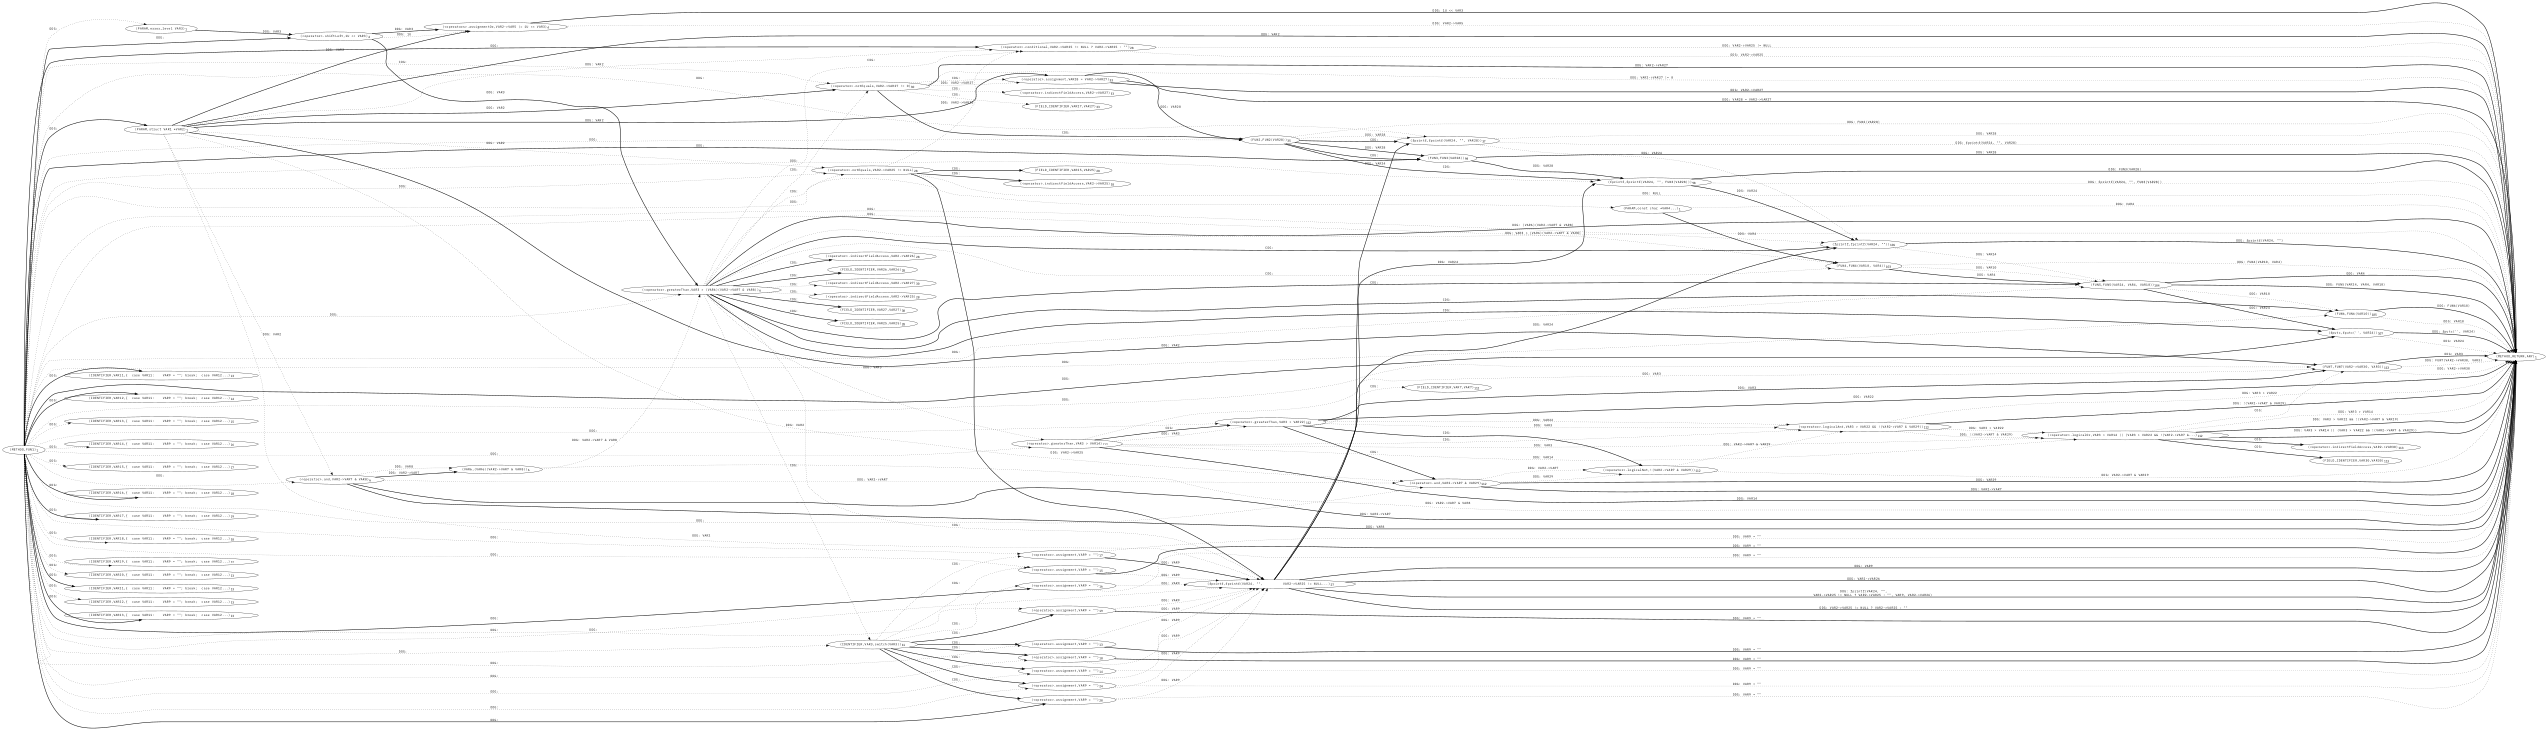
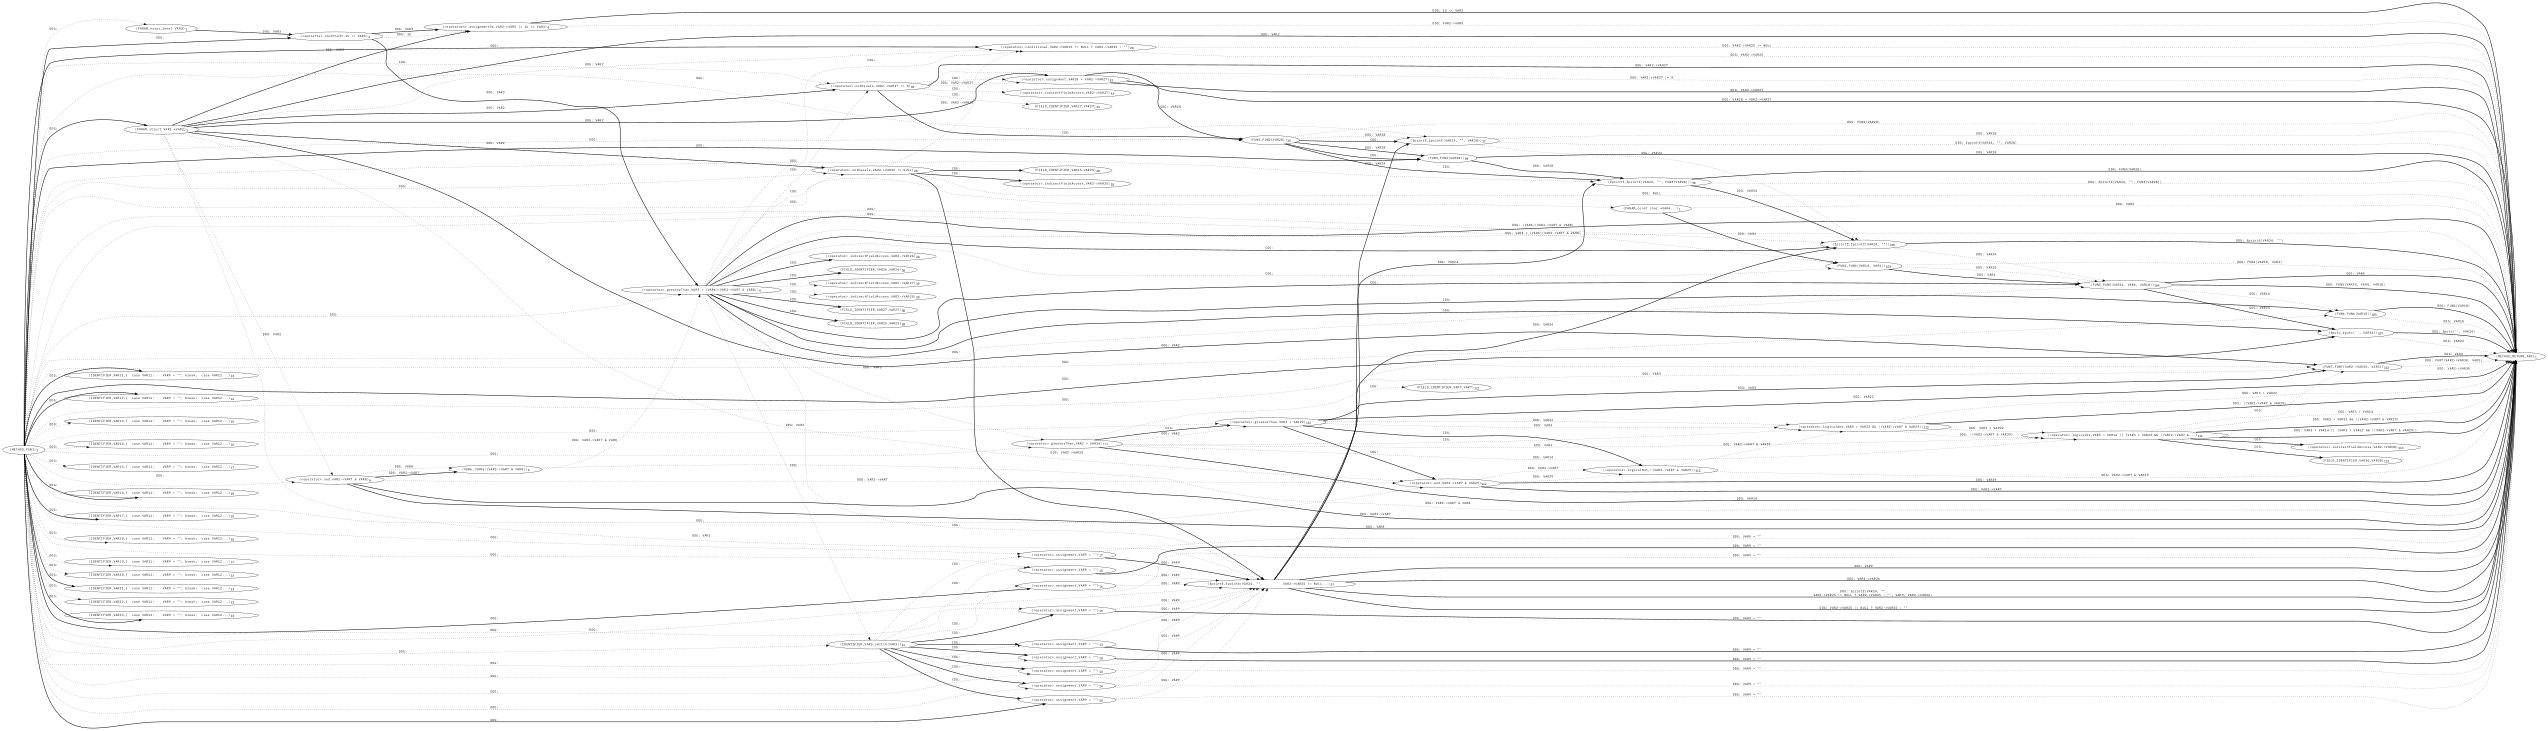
  digraph {
    fontname="IBM Plex Mono"
    rankdir=LR
    node [fontname="IBM Plex Mono"]
    edge [fontname="IBM Plex Mono" style=dotted]
    n1 [label=<(METHOD,FUN1)<SUB>1</SUB>>]
    n2 [label=<(PARAM,struct VAR1 *VAR2)<SUB>1</SUB>>]
    n3 [label=<(PARAM,error_level VAR3)<SUB>1</SUB>>]
    n4 [label=<(PARAM,const char *VAR4...)<SUB>1</SUB>>]
    n5 [label=<(&lt;operator&gt;.greaterThan,VAR3 &gt; (VAR6)(VAR2-&gt;VAR7 &amp; VAR8))<SUB>6</SUB>>]
    n6 [label=<(&lt;operator&gt;.shiftLeft,1U &lt;&lt; VAR3)<SUB>4</SUB>>]
    n7 [label=<(fprintf,fprintf(VAR24, &quot;&quot;,          VAR2-&gt;VAR25 != NULL...)<SUB>27</SUB>>]
    n8 [label=<(fprintf,fprintf(VAR24, &quot;&quot;))<SUB>101</SUB>>]
    n9 [label=<(FUN4,FUN4(VAR10, VAR4))<SUB>103</SUB>>]
    n10 [label=<(FUN5,FUN5(VAR24, VAR4, VAR10))<SUB>104</SUB>>]
    n11 [label=<(FUN6,FUN6(VAR10))<SUB>105</SUB>>]
    n12 [label=<(fputc,fputc('', VAR24))<SUB>107</SUB>>]
    n13 [label=<(FUN7,FUN7(VAR2-&gt;VAR30, VAR3))<SUB>113</SUB>>]
    n14 [label=<(IDENTIFIER,VAR3,switch(VAR3))<SUB>11</SUB>>]
    n15 [label=<(&lt;operator&gt;.notEquals,VAR2-&gt;VAR27 != 0)<SUB>30</SUB>>]
    n16 [label=<(&lt;operator&gt;.greaterThan,VAR3 &gt; VAR14)<SUB>112</SUB>>]
    n17 [label=<(&lt;operator&gt;.and,VAR2-&gt;VAR7 &amp; VAR8)<SUB>6</SUB>>]
    n18 [label=<(IDENTIFIER,VAR11,{  case VAR11:    VAR9 = &quot;&quot;; break;  case VAR12...)<SUB>13</SUB>>]
    n19 [label=<(&lt;operator&gt;.assignment,VAR9 = &quot;&quot;)<SUB>13</SUB>>]
    n20 [label=<(IDENTIFIER,VAR12,{  case VAR11:    VAR9 = &quot;&quot;; break;  case VAR12...)<SUB>14</SUB>>]
    n21 [label=<(&lt;operator&gt;.assignment,VAR9 = &quot;&quot;)<SUB>14</SUB>>]
    n22 [label=<(IDENTIFIER,VAR13,{  case VAR11:    VAR9 = &quot;&quot;; break;  case VAR12...)<SUB>15</SUB>>]
    n23 [label=<(&lt;operator&gt;.assignment,VAR9 = &quot;&quot;)<SUB>15</SUB>>]
    n24 [label=<(IDENTIFIER,VAR14,{  case VAR11:    VAR9 = &quot;&quot;; break;  case VAR12...)<SUB>16</SUB>>]
    n25 [label=<(&lt;operator&gt;.assignment,VAR9 = &quot;&quot;)<SUB>16</SUB>>]
    n26 [label=<(IDENTIFIER,VAR15,{  case VAR11:    VAR9 = &quot;&quot;; break;  case VAR12...)<SUB>17</SUB>>]
    n27 [label=<(&lt;operator&gt;.assignment,VAR9 = &quot;&quot;)<SUB>17</SUB>>]
    n28 [label=<(IDENTIFIER,VAR16,{  case VAR11:    VAR9 = &quot;&quot;; break;  case VAR12...)<SUB>18</SUB>>]
    n29 [label=<(&lt;operator&gt;.assignment,VAR9 = &quot;&quot;)<SUB>18</SUB>>]
    n30 [label=<(IDENTIFIER,VAR17,{  case VAR11:    VAR9 = &quot;&quot;; break;  case VAR12...)<SUB>19</SUB>>]
    n31 [label=<(&lt;operator&gt;.assignment,VAR9 = &quot;&quot;)<SUB>19</SUB>>]
    n32 [label=<(IDENTIFIER,VAR18,{  case VAR11:    VAR9 = &quot;&quot;; break;  case VAR12...)<SUB>20</SUB>>]
    n33 [label=<(&lt;operator&gt;.assignment,VAR9 = &quot;&quot;)<SUB>20</SUB>>]
    n34 [label=<(IDENTIFIER,VAR19,{  case VAR11:    VAR9 = &quot;&quot;; break;  case VAR12...)<SUB>22</SUB>>]
    n35 [label=<(IDENTIFIER,VAR20,{  case VAR11:    VAR9 = &quot;&quot;; break;  case VAR12...)<SUB>23</SUB>>]
    n36 [label=<(IDENTIFIER,VAR21,{  case VAR11:    VAR9 = &quot;&quot;; break;  case VAR12...)<SUB>23</SUB>>]
    n37 [label=<(IDENTIFIER,VAR22,{  case VAR11:    VAR9 = &quot;&quot;; break;  case VAR12...)<SUB>23</SUB>>]
    n38 [label=<(IDENTIFIER,VAR23,{  case VAR11:    VAR9 = &quot;&quot;; break;  case VAR12...)<SUB>23</SUB>>]
    n39 [label=<(&lt;operator&gt;.assignment,VAR9 = &quot;&quot;)<SUB>24</SUB>>]
    n40 [label=<(&lt;operator&gt;.conditional,VAR2-&gt;VAR25 != NULL ? VAR2-&gt;VAR25 : &quot;&quot;)<SUB>28</SUB>>]
    n41 [label=<(&lt;operator&gt;.greaterThan,VAR3 &gt; VAR22)<SUB>112</SUB>>]
    n42 [label=<(&lt;operator&gt;.notEquals,VAR2-&gt;VAR25 != NULL)<SUB>28</SUB>>]
    n43 [label=<(FUN2,FUN2(VAR28))<SUB>35</SUB>>]
    n44 [label=<(&lt;operator&gt;.and,VAR2-&gt;VAR7 &amp; VAR29)<SUB>112</SUB>>]
    n45 [label=<(fprintf,fprintf(VAR24, &quot;&quot;, VAR28))<SUB>37</SUB>>]
    n46 [label=<(fprintf,fprintf(VAR24, &quot;&quot;, FUN3(VAR28)))<SUB>98</SUB>>]
    n47 [label=<(FUN3,FUN3(VAR28))<SUB>98</SUB>>]
    n48 [label=<(METHOD_RETURN,ANY)<SUB>1</SUB>>]
    n49 [label=<(&lt;operators&gt;.assignmentOr,VAR2-&gt;VAR5 |= 1U &lt;&lt; VAR3)<SUB>4</SUB>>]
    n50 [label=<(&lt;operator&gt;.assignment,VAR28 = VAR2-&gt;VAR27)<SUB>33</SUB>>]
    n51 [label=<(&lt;operator&gt;.indirectFieldAccess,VAR2-&gt;VAR26)<SUB>28</SUB>>]
    n52 [label=<(FIELD_IDENTIFIER,VAR26,VAR26)<SUB>28</SUB>>]
    n53 [label=<(&lt;operator&gt;.indirectFieldAccess,VAR2-&gt;VAR27)<SUB>30</SUB>>]
    n54 [label=<(&lt;operator&gt;.indirectFieldAccess,VAR2-&gt;VAR25)<SUB>28</SUB>>]
    n55 [label=<(FIELD_IDENTIFIER,VAR27,VAR27)<SUB>30</SUB>>]
    n56 [label=<(FIELD_IDENTIFIER,VAR25,VAR25)<SUB>28</SUB>>]
    n57 [label=<(&lt;operator&gt;.indirectFieldAccess,VAR2-&gt;VAR27)<SUB>33</SUB>>]
    n58 [label=<(FIELD_IDENTIFIER,VAR27,VAR27)<SUB>33</SUB>>]
    n59 [label=<(&lt;operator&gt;.logicalOr,VAR3 &gt; VAR14 || (VAR3 &gt; VAR22 &amp;&amp; !(VAR2-&gt;VAR7 &amp;...)<SUB>112</SUB>>]
    n60 [label=<(&lt;operator&gt;.logicalAnd,VAR3 &gt; VAR22 &amp;&amp; !(VAR2-&gt;VAR7 &amp; VAR29))<SUB>112</SUB>>]
    n61 [label=<(VAR6,(VAR6)(VAR2-&gt;VAR7 &amp; VAR8))<SUB>6</SUB>>]
    n62 [label=<(&lt;operator&gt;.logicalNot,!(VAR2-&gt;VAR7 &amp; VAR29))<SUB>112</SUB>>]
    n63 [label=<(FIELD_IDENTIFIER,VAR7,VAR7)<SUB>112</SUB>>]
    n64 [label=<(&lt;operator&gt;.indirectFieldAccess,VAR2-&gt;VAR25)<SUB>28</SUB>>]
    n65 [label=<(FIELD_IDENTIFIER,VAR25,VAR25)<SUB>28</SUB>>]
    n66 [label=<(&lt;operator&gt;.indirectFieldAccess,VAR2-&gt;VAR30)<SUB>113</SUB>>]
    n67 [label=<(FIELD_IDENTIFIER,VAR30,VAR30)<SUB>113</SUB>>]
    n1 -> n2 [label="DDG: " style=bold]
    n1 -> n3 [label="DDG: "]
    n1 -> n4 [label="DDG: "]
    n1 -> n5 [label="DDG: "]
    n1 -> n6 [label="DDG: " style=bold]
    n1 -> n7 [label="DDG: "]
    n1 -> n8 [label="DDG: "]
    n1 -> n9 [label="DDG: "]
    n1 -> n10 [label="DDG: "]
    n1 -> n11 [label="DDG: "]
    n1 -> n12 [label="DDG: " style=bold]
    n1 -> n13 [label="DDG: "]
    n1 -> n14 [label="DDG: "]
    n1 -> n15 [label="CDG: "]
    n1 -> n16 [label="DDG: "]
    n1 -> n17 [label="DDG: "]
    n1 -> n18 [label="DDG: " style=bold]
    n1 -> n19 [label="DDG: "]
    n1 -> n20 [label="DDG: " style=bold]
    n1 -> n21 [label="DDG: "]
    n1 -> n22 [label="DDG: "]
    n1 -> n23 [label="DDG: "]
    n1 -> n24 [label="DDG: "]
    n1 -> n25 [label="DDG: " style=bold]
    n1 -> n26 [label="DDG: "]
    n1 -> n27 [label="DDG: "]
    n1 -> n28 [label="DDG: " style=bold]
    n1 -> n29 [label="DDG: "]
    n1 -> n30 [label="DDG: " style=bold]
    n1 -> n31 [label="DDG: "]
    n1 -> n32 [label="DDG: "]
    n1 -> n33 [label="DDG: " style=bold]
    n1 -> n34 [label="DDG: "]
    n1 -> n35 [label="DDG: "]
    n1 -> n36 [label="DDG: " style=bold]
    n1 -> n37 [label="DDG: "]
    n1 -> n38 [label="DDG: " style=bold]
    n1 -> n39 [label="DDG: "]
    n1 -> n40 [label="DDG: " style=bold]
    n1 -> n41 [label="DDG: "]
    n1 -> n42 [label="DDG: "]
    n1 -> n43 [label="DDG: "]
    n1 -> n44 [label="DDG: "]
    n1 -> n45 [label="DDG: "]
    n1 -> n46 [label="DDG: "]
    n1 -> n47 [label="DDG: " style=bold]
    n2 -> n7 [label="DDG: VAR2"]
    n2 -> n13 [label="DDG: VAR2" style=bold]
    n2 -> n15 [label="DDG: VAR2" style=bold]
    n2 -> n17 [label="DDG: VAR2"]
    n2 -> n40 [label="DDG: VAR2"]
-   n2 -> n42 [label="DDG: VAR2"]
+   n2 -> n42 [label="DDG: VAR2" style=bold]
    n2 -> n44 [label="DDG: VAR2"]
    n2 -> n48 [label="DDG: VAR2" style=bold]
    n2 -> n49 [label="DDG: VAR2" style=bold]
    n2 -> n50 [label="DDG: VAR2" style=bold]
    n3 -> n6 [label="DDG: VAR3" style=bold]
    n4 -> n9 [label="DDG: VAR4" style=bold]
    n4 -> n48 [label="DDG: VAR4"]
    n5 -> n7 [label="CDG: "]
    n5 -> n8 [label="CDG: " style=bold]
    n5 -> n9 [label="CDG: "]
    n5 -> n10 [label="CDG: " style=bold]
    n5 -> n11 [label="CDG: " style=bold]
    n5 -> n12 [label="CDG: " style=bold]
    n5 -> n14 [label="CDG: "]
    n5 -> n15 [label="CDG: "]
    n5 -> n16 [label="DDG: VAR3"]
    n5 -> n40 [label="CDG: "]
    n5 -> n42 [label="CDG: "]
    n5 -> n48 [label="DDG: (VAR6)(VAR2-&gt;VAR7 &amp; VAR8)" style=bold]
    n5 -> n48 [label="DDG: VAR3 &gt; (VAR6)(VAR2-&gt;VAR7 &amp; VAR8)"]
    n5 -> n51 [label="CDG: " style=bold]
    n5 -> n52 [label="CDG: " style=bold]
    n5 -> n53 [label="CDG: "]
    n5 -> n54 [label="CDG: "]
    n5 -> n55 [label="CDG: " style=bold]
    n5 -> n56 [label="CDG: " style=bold]
    n6 -> n5 [label="DDG: VAR3" style=bold]
    n6 -> n49 [label="DDG: 1U"]
    n6 -> n49 [label="DDG: VAR3" style=bold]
    n7 -> n8 [label="DDG: VAR24" style=bold]
    n7 -> n45 [label="DDG: VAR24" style=bold]
    n7 -> n46 [label="DDG: VAR24" style=bold]
    n7 -> n48 [label="DDG: VAR2-&gt;VAR25 != NULL ? VAR2-&gt;VAR25 : &quot;&quot;" style=bold]
    n7 -> n48 [label="DDG: VAR9" style=bold]
    n7 -> n48 [label="DDG: VAR2-&gt;VAR26" style=bold]
    n7 -> n48 [label="DDG: fprintf(VAR24, &quot;&quot;,\n         VAR2-&gt;VAR25 != NULL ? VAR2-&gt;VAR25 : &quot;&quot;, VAR9, VAR2-&gt;VAR26)" style=bold]
    n8 -> n10 [label="DDG: VAR24"]
    n8 -> n48 [label="DDG: fprintf(VAR24, &quot;&quot;)" style=bold]
    n9 -> n10 [label="DDG: VAR4" style=bold]
    n9 -> n10 [label="DDG: VAR10"]
    n9 -> n48 [label="DDG: FUN4(VAR10, VAR4)"]
    n10 -> n11 [label="DDG: VAR10"]
    n10 -> n12 [label="DDG: VAR24" style=bold]
    n10 -> n48 [label="DDG: VAR4" style=bold]
    n10 -> n48 [label="DDG: FUN5(VAR24, VAR4, VAR10)" style=bold]
    n11 -> n48 [label="DDG: VAR10"]
    n11 -> n48 [label="DDG: FUN6(VAR10)" style=bold]
    n12 -> n48 [label="DDG: VAR24"]
    n12 -> n48 [label="DDG: fputc('', VAR24)" style=bold]
    n13 -> n48 [label="DDG: VAR2-&gt;VAR30"]
    n13 -> n48 [label="DDG: VAR3" style=bold]
    n13 -> n48 [label="DDG: FUN7(VAR2-&gt;VAR30, VAR3)"]
    n14 -> n19 [label="CDG: " style=bold]
    n14 -> n21 [label="CDG: " style=bold]
    n14 -> n23 [label="CDG: "]
    n14 -> n25 [label="CDG: "]
    n14 -> n27 [label="CDG: "]
    n14 -> n29 [label="CDG: " style=bold]
    n14 -> n31 [label="CDG: " style=bold]
    n14 -> n33 [label="CDG: " style=bold]
    n14 -> n39 [label="CDG: " style=bold]
    n15 -> n43 [label="CDG: " style=bold]
    n15 -> n48 [label="DDG: VAR2-&gt;VAR27" style=bold]
    n15 -> n48 [label="DDG: VAR2-&gt;VAR27 != 0"]
    n15 -> n50 [label="DDG: VAR2-&gt;VAR27"]
    n15 -> n50 [label="CDG: "]
    n15 -> n57 [label="CDG: "]
    n15 -> n58 [label="CDG: "]
    n16 -> n13 [label="DDG: VAR3"]
    n16 -> n41 [label="DDG: VAR3"]
    n16 -> n41 [label="CDG: " style=bold]
    n16 -> n48 [label="DDG: VAR14" style=bold]
    n16 -> n59 [label="DDG: VAR3"]
    n16 -> n59 [label="DDG: VAR14"]
    n16 -> n60 [label="CDG: "]
    n17 -> n44 [label="DDG: VAR2-&gt;VAR7"]
    n17 -> n48 [label="DDG: VAR2-&gt;VAR7" style=bold]
    n17 -> n48 [label="DDG: VAR8" style=bold]
    n17 -> n61 [label="DDG: VAR2-&gt;VAR7" style=bold]
    n17 -> n61 [label="DDG: VAR8"]
    n19 -> n7 [label="DDG: VAR9"]
    n19 -> n48 [label="DDG: VAR9 = &quot;&quot;" style=bold]
    n21 -> n7 [label="DDG: VAR9"]
    n21 -> n48 [label="DDG: VAR9 = &quot;&quot;"]
    n23 -> n7 [label="DDG: VAR9"]
    n23 -> n48 [label="DDG: VAR9 = &quot;&quot;" style=bold]
    n25 -> n7 [label="DDG: VAR9"]
    n25 -> n48 [label="DDG: VAR9 = &quot;&quot;"]
    n27 -> n7 [label="DDG: VAR9" style=bold]
    n27 -> n48 [label="DDG: VAR9 = &quot;&quot;"]
    n29 -> n7 [label="DDG: VAR9"]
    n29 -> n48 [label="DDG: VAR9 = &quot;&quot;" style=bold]
    n31 -> n7 [label="DDG: VAR9"]
    n31 -> n48 [label="DDG: VAR9 = &quot;&quot;" style=bold]
    n33 -> n7 [label="DDG: VAR9"]
    n33 -> n48 [label="DDG: VAR9 = &quot;&quot;"]
    n39 -> n7 [label="DDG: VAR9"]
    n39 -> n48 [label="DDG: VAR9 = &quot;&quot;"]
    n40 -> n48 [label="DDG: VAR2-&gt;VAR25 != NULL"]
    n40 -> n48 [label="DDG: VAR2-&gt;VAR25"]
    n41 -> n13 [label="DDG: VAR3" style=bold]
    n41 -> n44 [label="CDG: " style=bold]
    n41 -> n48 [label="DDG: VAR22" style=bold]
    n41 -> n60 [label="DDG: VAR3"]
    n41 -> n60 [label="DDG: VAR22"]
    n41 -> n62 [label="CDG: " style=bold]
    n41 -> n63 [label="CDG: "]
    n42 -> n7 [label="DDG: VAR2-&gt;VAR25" style=bold]
    n42 -> n40 [label="DDG: VAR2-&gt;VAR25"]
    n42 -> n48 [label="DDG: NULL"]
    n42 -> n64 [label="CDG: " style=bold]
    n42 -> n65 [label="CDG: " style=bold]
    n43 -> n45 [label="DDG: VAR28"]
    n43 -> n45 [label="CDG: " style=bold]
    n43 -> n46 [label="CDG: " style=bold]
    n43 -> n47 [label="DDG: VAR28" style=bold]
    n43 -> n47 [label="CDG: " style=bold]
    n43 -> n48 [label="DDG: FUN2(VAR28)"]
    n44 -> n48 [label="DDG: VAR2-&gt;VAR7" style=bold]
    n44 -> n48 [label="DDG: VAR29" style=bold]
    n44 -> n62 [label="DDG: VAR2-&gt;VAR7"]
    n44 -> n62 [label="DDG: VAR29"]
    n45 -> n8 [label="DDG: VAR24"]
    n45 -> n48 [label="DDG: VAR28"]
    n45 -> n48 [label="DDG: fprintf(VAR24, &quot;&quot;, VAR28)"]
    n46 -> n8 [label="DDG: VAR24" style=bold]
    n46 -> n48 [label="DDG: FUN3(VAR28)" style=bold]
    n46 -> n48 [label="DDG: fprintf(VAR24, &quot;&quot;, FUN3(VAR28))"]
    n47 -> n46 [label="DDG: VAR28" style=bold]
    n47 -> n48 [label="DDG: VAR28" style=bold]
    n49 -> n48 [label="DDG: VAR2-&gt;VAR5"]
    n49 -> n48 [label="DDG: 1U &lt;&lt; VAR3" style=bold]
    n50 -> n43 [label="DDG: VAR28" style=bold]
    n50 -> n48 [label="DDG: VAR2-&gt;VAR27" style=bold]
    n50 -> n48 [label="DDG: VAR28 = VAR2-&gt;VAR27" style=bold]
    n59 -> n13 [label="CDG: "]
    n59 -> n48 [label="DDG: VAR3 &gt; VAR14"]
    n59 -> n48 [label="DDG: VAR3 &gt; VAR22 &amp;&amp; !(VAR2-&gt;VAR7 &amp; VAR29)" style=bold]
    n59 -> n48 [label="DDG: VAR3 &gt; VAR14 || (VAR3 &gt; VAR22 &amp;&amp; !(VAR2-&gt;VAR7 &amp; VAR29))" style=bold]
    n59 -> n66 [label="CDG: " style=bold]
    n59 -> n67 [label="CDG: " style=bold]
    n60 -> n48 [label="DDG: VAR3 &gt; VAR22"]
    n60 -> n48 [label="DDG: !(VAR2-&gt;VAR7 &amp; VAR29)" style=bold]
    n60 -> n59 [label="DDG: VAR3 &gt; VAR22"]
    n60 -> n59 [label="DDG: !(VAR2-&gt;VAR7 &amp; VAR29)"]
    n61 -> n5 [label="DDG: VAR2-&gt;VAR7 &amp; VAR8"]
    n61 -> n48 [label="DDG: VAR2-&gt;VAR7 &amp; VAR8"]
    n62 -> n48 [label="DDG: VAR2-&gt;VAR7 &amp; VAR29"]
    n62 -> n60 [label="DDG: VAR2-&gt;VAR7 &amp; VAR29"]
  }
